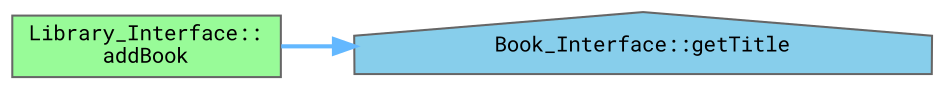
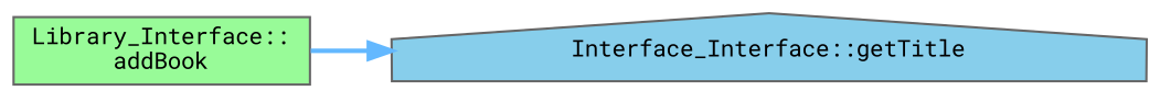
  digraph {
    rankdir=LR
    fontname="Roboto Mono"
    node [fontname="Roboto Mono" fontsize=10 style=filled]
    n1 [color=gray40 fillcolor=palegreen fontcolor=black height=0.2 label="Library_Interface::\laddBook" shape=box width=0.4]
-   n2 [color=grey40 fillcolor=skyblue height=0.2 label="Book_Interface::getTitle" shape=house width=0.4]
+   n2 [color=grey40 fillcolor=skyblue height=0.2 label="Interface_Interface::getTitle" shape=house width=0.4]
    n1 -> n2 [color=steelblue1 fontname="Roboto Mono" fontsize=10 labelfontname=Helvetica labelfontsize=10 style=bold]
  }
